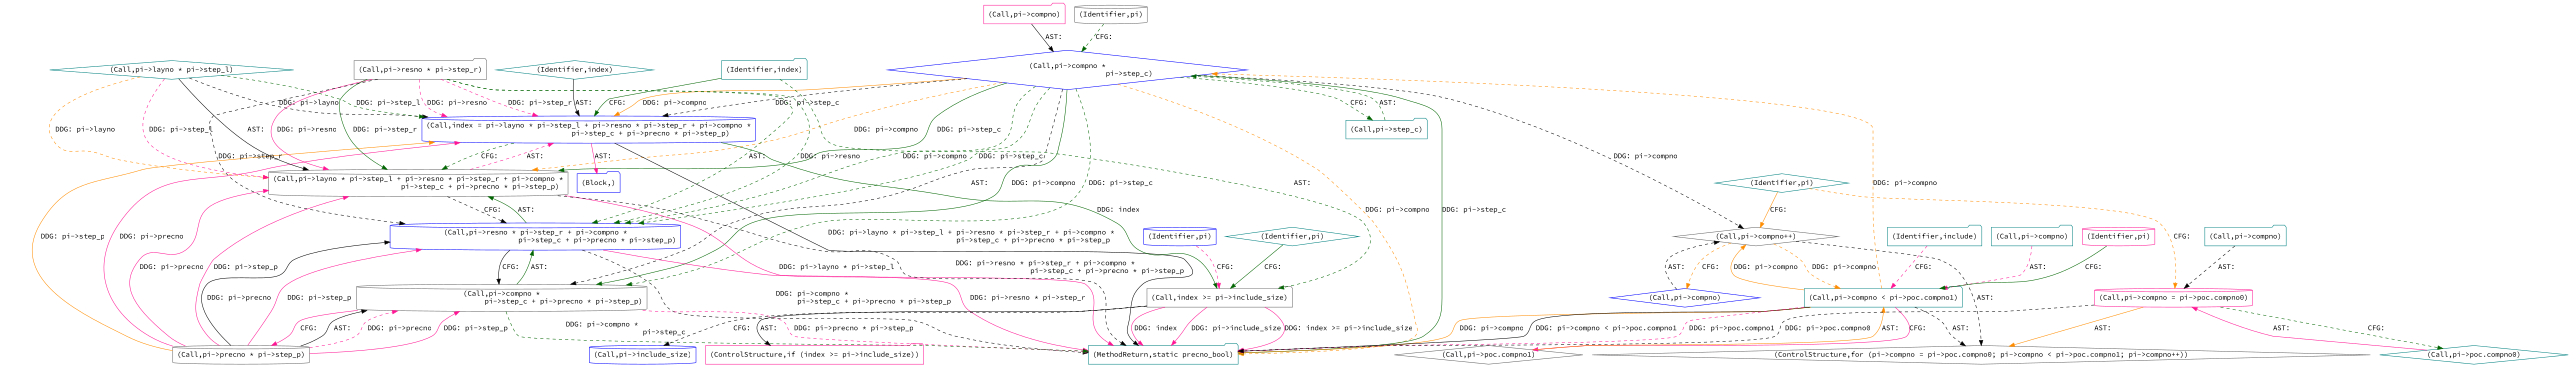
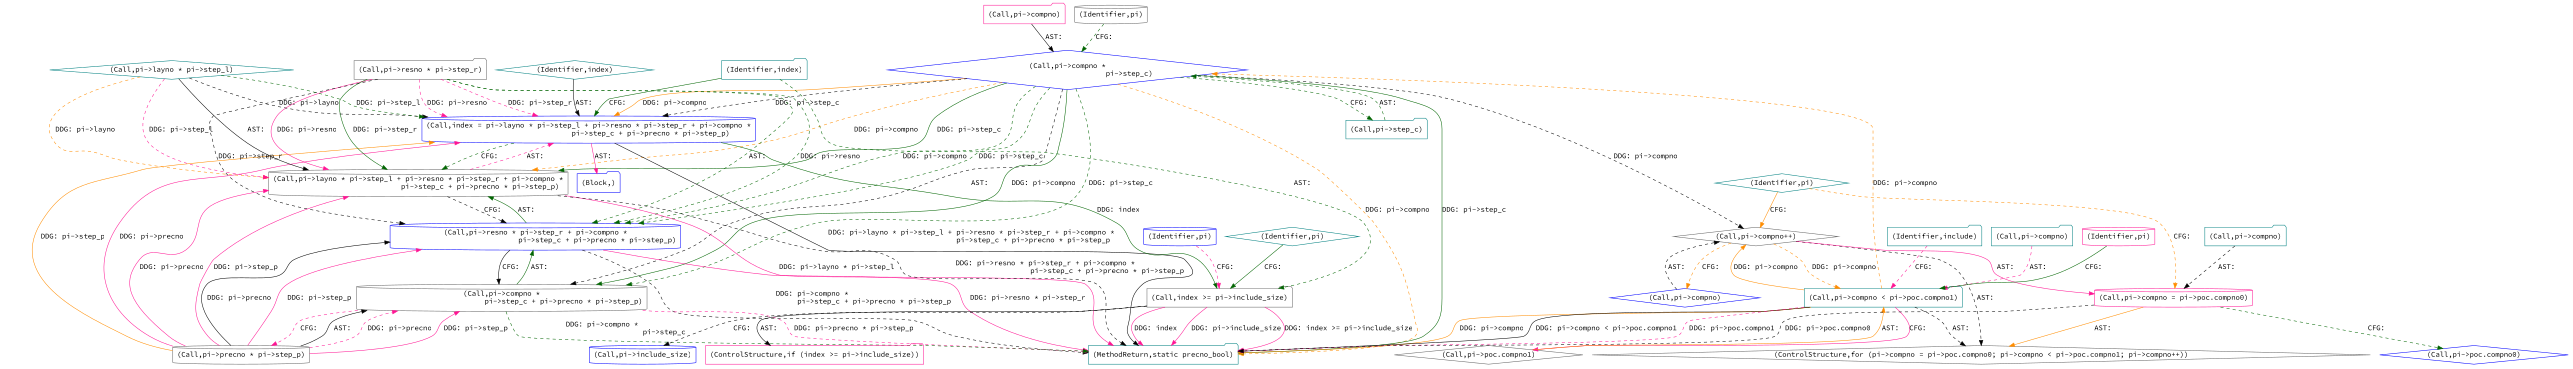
  digraph {
    fontname="Source Code Pro"
    node [color=teal fontname="Source Code Pro" shape=folder]
    edge [color=deeppink fontname="Source Code Pro" style=dashed]
    n1 [color=blue label="(Call,pi->compno *\n                             pi->step_c)" shape=diamond]
    n2 [color=gray40 label="(Call,pi->compno++)" shape=diamond]
    n3 [color=blue label="(Call,index = pi->layno * pi->step_l + pi->resno * pi->step_r + pi->compno *\n                             pi->step_c + pi->precno * pi->step_p)" shape=cylinder]
    n4 [color=gray40 label="(Call,pi->layno * pi->step_l + pi->resno * pi->step_r + pi->compno *\n                             pi->step_c + pi->precno * pi->step_p)" shape=cylinder]
    n5 [color=blue label="(Call,pi->resno * pi->step_r + pi->compno *\n                             pi->step_c + pi->precno * pi->step_p)" shape=cylinder]
    n6 [color=gray40 label="(Call,pi->compno *\n                             pi->step_c + pi->precno * pi->step_p)" shape=cylinder]
    n7 [label="(Call,pi->step_c)"]
    n8 [label="(MethodReturn,static precno_bool)"]
    n9 [label="(Call,pi->compno < pi->poc.compno1)"]
    n10 [color=gray40 label="(ControlStructure,for (pi->compno = pi->poc.compno0; pi->compno < pi->poc.compno1; pi->compno++))" shape=diamond]
    n11 [color=blue label="(Call,pi->compno)" shape=diamond]
    n12 [color=gray40 label="(Call,index >= pi->include_size)"]
    n13 [color=blue label="(Block,)"]
    n14 [color=gray40 label="(Call,pi->precno * pi->step_p)" shape=cylinder]
    n15 [color=gray40 label="(Call,pi->poc.compno1)" shape=diamond]
    n16 [color=deeppink label="(Call,pi->compno = pi->poc.compno0)" shape=cylinder]
-   n17 [label="(Call,pi->poc.compno0)" shape=diamond]
+   n17 [color=blue label="(Call,pi->poc.compno0)" shape=diamond]
    n18 [color=deeppink label="(ControlStructure,if (index >= pi->include_size))"]
    n19 [color=blue label="(Call,pi->include_size)" shape=cylinder]
    n20 [color=gray40 label="(Call,pi->resno * pi->step_r)"]
    n21 [color=blue label="(Identifier,pi)" shape=cylinder]
    n22 [label="(Identifier,index)"]
    n23 [label="(Identifier,include)"]
    n24 [color=deeppink label="(Call,pi->compno)"]
    n25 [label="(Call,pi->layno * pi->step_l)" shape=diamond]
    n26 [color=gray40 label="(Identifier,pi)" shape=cylinder]
    n27 [label="(Identifier,index)" shape=diamond]
    n28 [label="(Identifier,pi)" shape=diamond]
    n29 [label="(Identifier,pi)" shape=diamond]
    n30 [label="(Call,pi->compno)"]
    n31 [label="(Call,pi->compno)"]
    n32 [color=deeppink label="(Identifier,pi)" shape=cylinder]
    n1 -> n2 [color=black label="DDG: pi->compno"]
    n1 -> n3 [color=darkorange label="DDG: pi->compno" style=solid]
    n1 -> n3 [color=black label="DDG: pi->step_c"]
    n1 -> n4 [color=darkorange label="DDG: pi->compno"]
    n1 -> n4 [color=darkgreen label="DDG: pi->step_c" style=solid]
    n1 -> n5 [color=darkgreen label="DDG: pi->compno"]
    n1 -> n5 [color=darkgreen label="DDG: pi->step_c"]
    n1 -> n6 [color=black label="AST: "]
    n1 -> n6 [color=darkgreen label="DDG: pi->compno" style=solid]
    n1 -> n6 [color=darkgreen label="DDG: pi->step_c"]
    n1 -> n7 [color=darkgreen label="CFG: "]
    n1 -> n8 [color=darkorange label="DDG: pi->compno"]
    n1 -> n8 [color=darkgreen label="DDG: pi->step_c" style=solid]
    n2 -> n9 [color=darkorange label="DDG: pi->compno"]
    n2 -> n10 [color=black label="AST: "]
    n2 -> n11 [color=darkorange label="CFG: "]
    n3 -> n4 [color=darkgreen label="CFG: "]
    n3 -> n8 [color=black label="DDG: pi->layno * pi->step_l + pi->resno * pi->step_r + pi->compno *\n                             pi->step_c + pi->precno * pi->step_p" style=solid]
    n3 -> n12 [color=darkgreen label="DDG: index" style=solid]
    n3 -> n13 [label="AST: " style=solid]
    n4 -> n3 [label="AST: "]
    n4 -> n5 [color=black label="CFG: "]
    n4 -> n8 [label="DDG: pi->layno * pi->step_l" style=solid]
    n4 -> n8 [color=black label="DDG: pi->resno * pi->step_r + pi->compno *\n                             pi->step_c + pi->precno * pi->step_p"]
    n5 -> n4 [color=darkgreen label="AST: " style=solid]
    n5 -> n6 [color=black label="CFG: " style=solid]
    n5 -> n8 [color=black label="DDG: pi->compno *\n                             pi->step_c + pi->precno * pi->step_p"]
    n5 -> n8 [label="DDG: pi->resno * pi->step_r" style=solid]
    n6 -> n5 [color=darkgreen label="AST: " style=solid]
    n6 -> n8 [label="DDG: pi->precno * pi->step_p"]
    n6 -> n8 [color=darkgreen label="DDG: pi->compno *\n                             pi->step_c"]
-   n6 -> n14 [label="CFG: " style=solid]
+   n6 -> n14 [label="CFG: "]
    n7 -> n1 [color=darkgreen label="AST: "]
    n9 -> n1 [color=darkorange label="DDG: pi->compno"]
    n9 -> n2 [color=darkorange label="DDG: pi->compno" style=solid]
    n9 -> n8 [color=darkorange label="DDG: pi->compno" style=solid]
    n9 -> n8 [color=black label="DDG: pi->compno < pi->poc.compno1" style=solid]
    n9 -> n8 [label="DDG: pi->poc.compno1"]
    n9 -> n10 [color=black label="AST: "]
    n9 -> n15 [label="CFG: " style=solid]
    n11 -> n2 [color=black label="AST: "]
    n12 -> n8 [label="DDG: pi->include_size" style=solid]
    n12 -> n8 [label="DDG: index >= pi->include_size" style=solid]
    n12 -> n8 [label="DDG: index" style=solid]
    n12 -> n18 [color=black label="AST: " style=solid]
    n12 -> n19 [color=black label="CFG: "]
    n14 -> n3 [label="DDG: pi->precno" style=solid]
    n14 -> n3 [color=darkorange label="DDG: pi->step_p" style=solid]
    n14 -> n4 [label="DDG: pi->precno" style=solid]
    n14 -> n4 [label="DDG: pi->step_p" style=solid]
    n14 -> n5 [color=black label="DDG: pi->precno" style=solid]
    n14 -> n5 [label="DDG: pi->step_p" style=solid]
    n14 -> n6 [color=black label="AST: " style=solid]
    n14 -> n6 [label="DDG: pi->precno"]
    n14 -> n6 [label="DDG: pi->step_p" style=solid]
    n15 -> n9 [color=darkorange label="AST: " style=solid]
    n16 -> n8 [color=black label="DDG: pi->poc.compno0"]
    n16 -> n10 [color=darkorange label="AST: " style=solid]
    n16 -> n17 [color=darkgreen label="CFG: "]
-   n17 -> n16 [label="AST: " style=solid]
+   n2 -> n16 [label="AST: " style=solid]
    n20 -> n3 [label="DDG: pi->resno"]
    n20 -> n3 [label="DDG: pi->step_r"]
    n20 -> n4 [label="DDG: pi->resno" style=solid]
    n20 -> n4 [color=darkgreen label="DDG: pi->step_r" style=solid]
    n20 -> n5 [color=darkgreen label="AST: "]
    n20 -> n5 [color=darkgreen label="DDG: pi->resno"]
    n20 -> n5 [color=black label="DDG: pi->step_r"]
    n21 -> n12 [label="CFG: "]
    n22 -> n3 [color=darkgreen label="CFG: " style=solid]
    n22 -> n12 [color=darkgreen label="AST: "]
    n23 -> n9 [label="CFG: "]
    n24 -> n1 [color=black label="AST: " style=solid]
    n25 -> n3 [color=black label="DDG: pi->layno"]
    n25 -> n3 [color=darkgreen label="DDG: pi->step_l"]
    n25 -> n4 [color=black label="AST: " style=solid]
    n25 -> n4 [color=darkorange label="DDG: pi->layno"]
    n25 -> n4 [label="DDG: pi->step_l"]
    n26 -> n1 [color=darkgreen label="CFG: "]
    n27 -> n3 [color=black label="AST: " style=solid]
    n28 -> n2 [color=darkorange label="CFG: " style=solid]
    n28 -> n16 [color=darkorange label="CFG: "]
    n29 -> n12 [color=darkgreen label="CFG: " style=solid]
    n30 -> n16 [color=black label="AST: "]
    n31 -> n9 [label="AST: "]
    n32 -> n9 [color=darkgreen label="CFG: " style=solid]
  }
